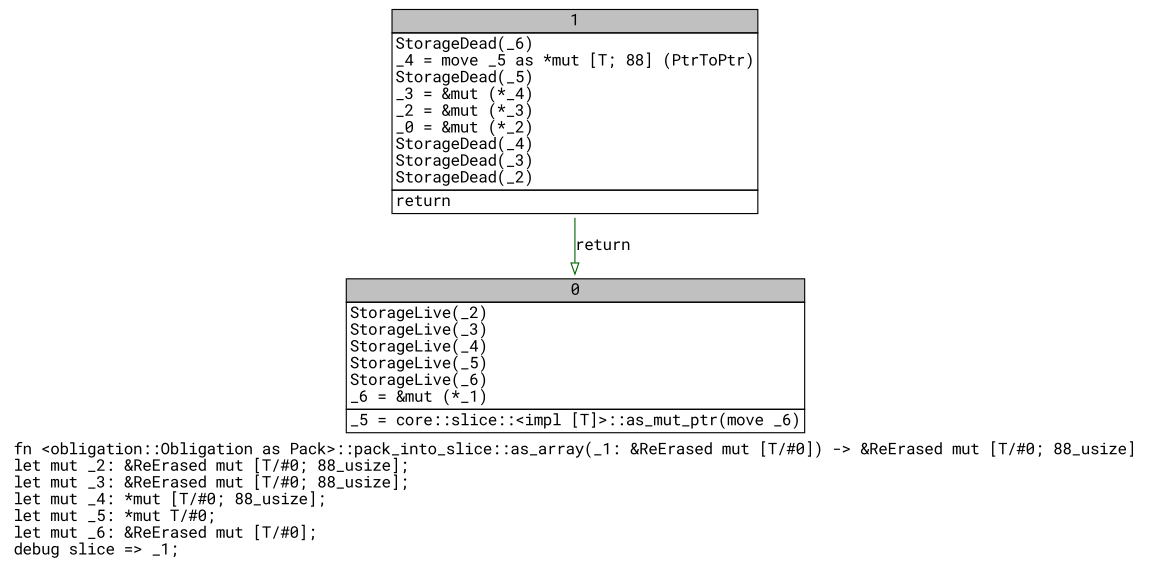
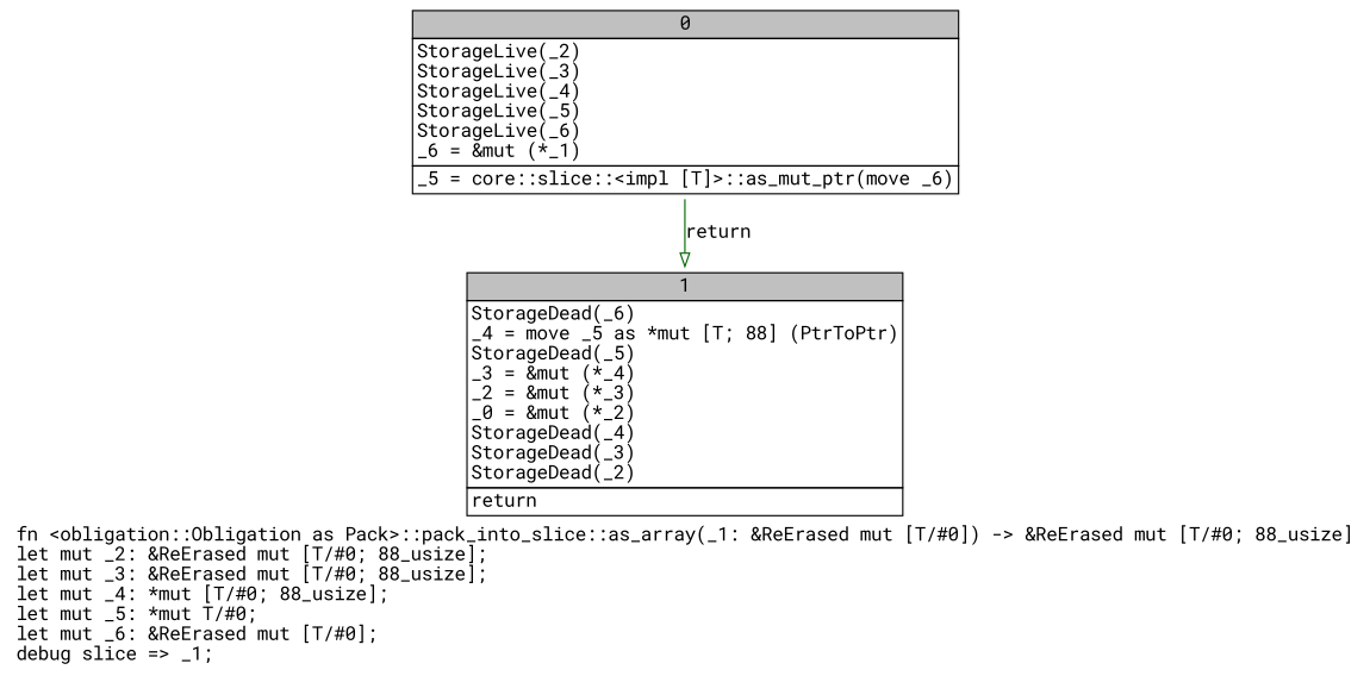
  digraph {
    fontname="Roboto Mono"
    label=<fn &lt;obligation::Obligation as Pack&gt;::pack_into_slice::as_array(_1: &amp;ReErased mut [T/#0]) -&gt; &amp;ReErased mut [T/#0; 88_usize]<br align="left"/>let mut _2: &amp;ReErased mut [T/#0; 88_usize];<br align="left"/>let mut _3: &amp;ReErased mut [T/#0; 88_usize];<br align="left"/>let mut _4: *mut [T/#0; 88_usize];<br align="left"/>let mut _5: *mut T/#0;<br align="left"/>let mut _6: &amp;ReErased mut [T/#0];<br align="left"/>debug slice =&gt; _1;<br align="left"/>>
    node [fontname="Roboto Mono" shape=none]
    n1 [label=<<table border="0" cellborder="1" cellspacing="0"><tr><td bgcolor="gray" align="center" colspan="1">0</td></tr><tr><td align="left" balign="left">StorageLive(_2)<br/>StorageLive(_3)<br/>StorageLive(_4)<br/>StorageLive(_5)<br/>StorageLive(_6)<br/>_6 = &amp;mut (*_1)<br/></td></tr><tr><td align="left">_5 = core::slice::&lt;impl [T]&gt;::as_mut_ptr(move _6)</td></tr></table>>]
    n2 [label=<<table border="0" cellborder="1" cellspacing="0"><tr><td bgcolor="gray" align="center" colspan="1">1</td></tr><tr><td align="left" balign="left">StorageDead(_6)<br/>_4 = move _5 as *mut [T; 88] (PtrToPtr)<br/>StorageDead(_5)<br/>_3 = &amp;mut (*_4)<br/>_2 = &amp;mut (*_3)<br/>_0 = &amp;mut (*_2)<br/>StorageDead(_4)<br/>StorageDead(_3)<br/>StorageDead(_2)<br/></td></tr><tr><td align="left">return</td></tr></table>>]
-   n2 -> n1 [fontname="Roboto Mono" label=return color=darkgreen arrowhead=onormal]
+   n1 -> n2 [fontname="Roboto Mono" label=return color=darkgreen arrowhead=onormal]
  }
